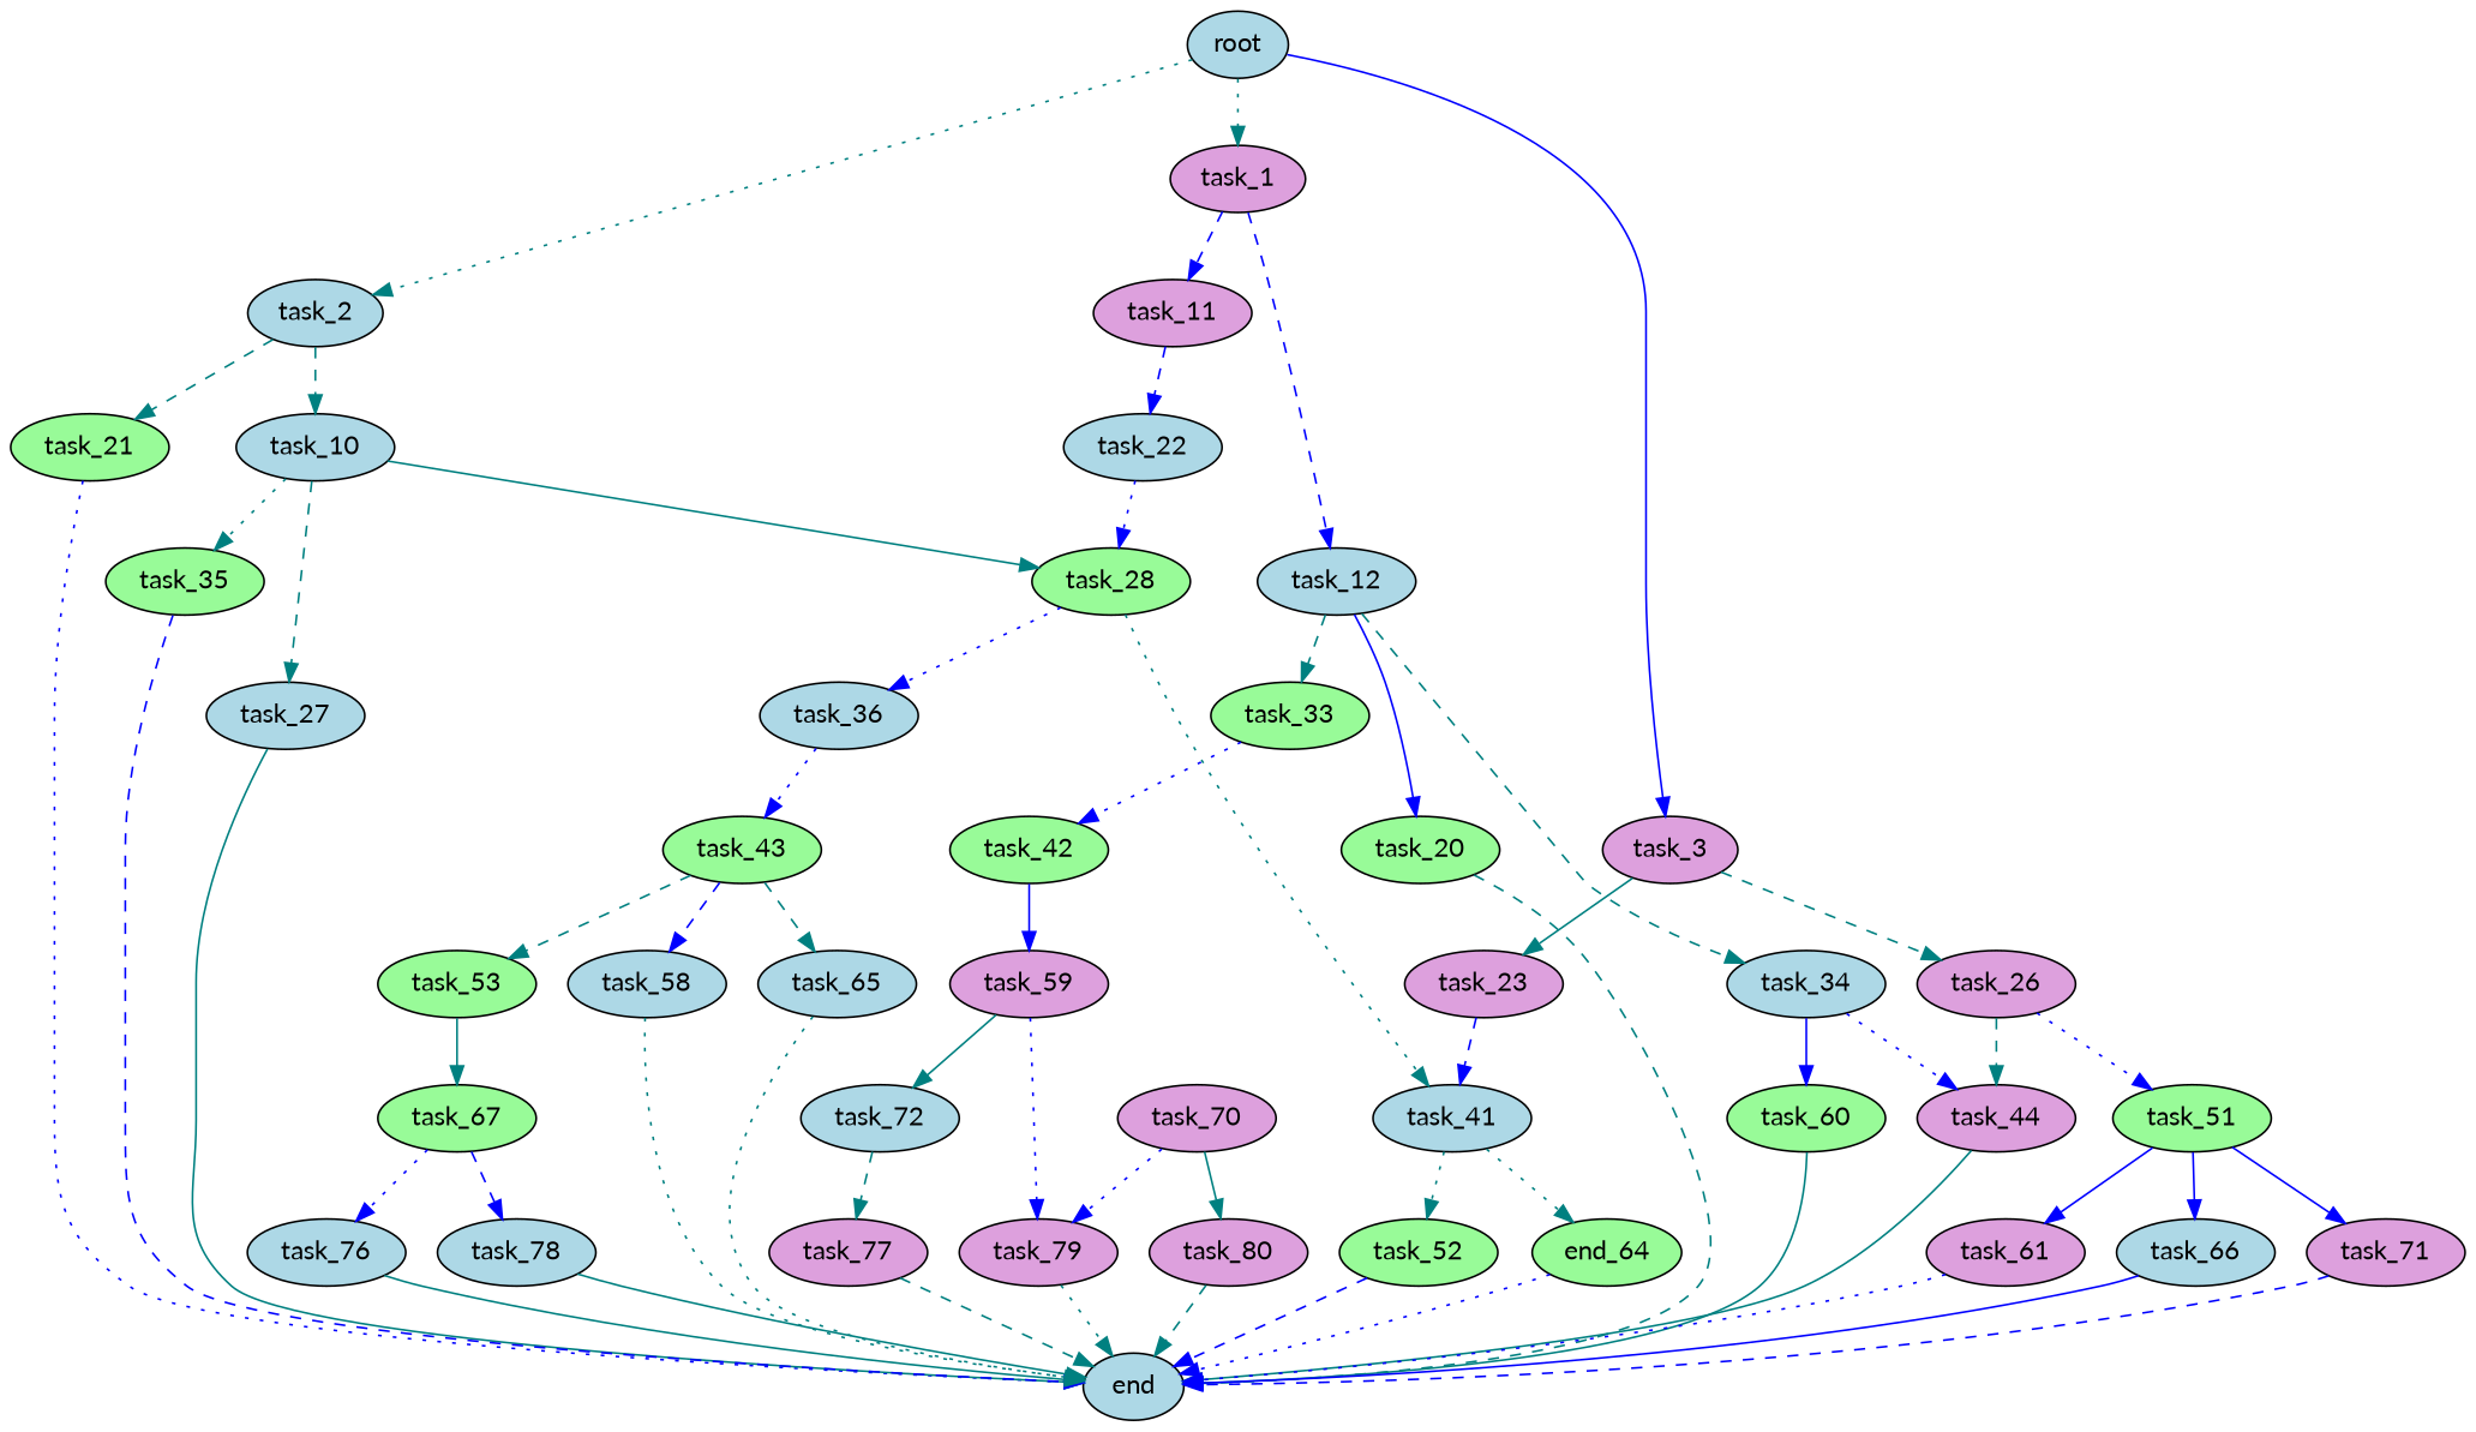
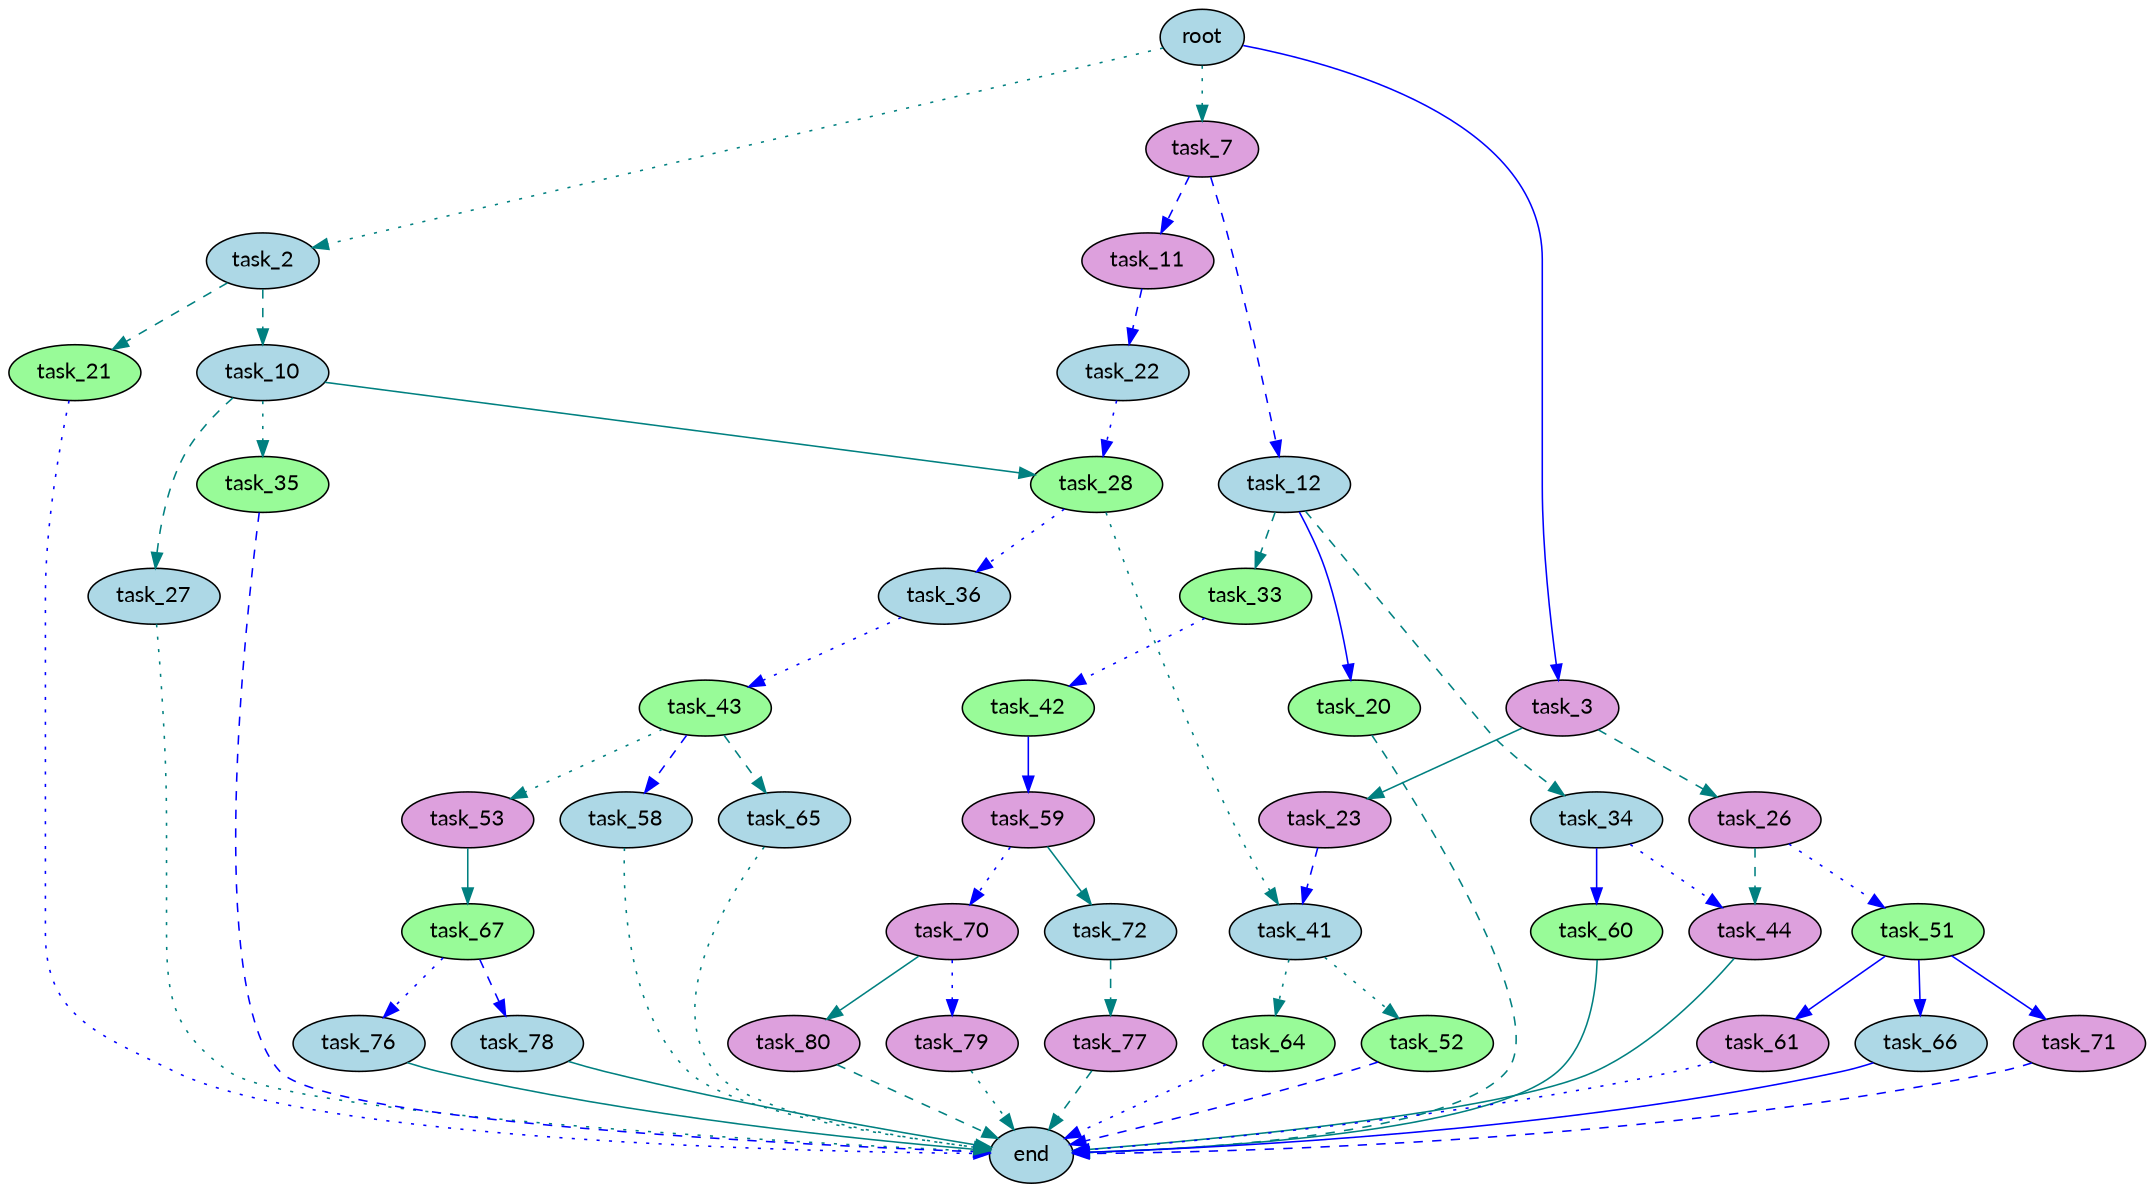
  digraph {
    fontname=Lato
    node [fillcolor=lightblue fontname=Lato style=filled]
    edge [color=teal fontname=Lato style=dotted]
-   task_1 [fillcolor=plum]
+   task_1 [fillcolor=plum label=task_7]
    root
    task_2
    task_3 [fillcolor=plum]
    task_11 [fillcolor=plum]
    task_12
    task_10
    task_21 [fillcolor=palegreen]
    task_23 [fillcolor=plum]
    task_26 [fillcolor=plum]
    task_22
    task_20 [fillcolor=palegreen]
    task_33 [fillcolor=palegreen]
    task_34
    task_27
    task_28 [fillcolor=palegreen]
    task_35 [fillcolor=palegreen]
    end
    task_41
    task_44 [fillcolor=plum]
    task_51 [fillcolor=palegreen]
    task_36
    task_42 [fillcolor=palegreen]
    task_60 [fillcolor=palegreen]
    task_52 [fillcolor=palegreen]
-   task_64 [fillcolor=palegreen label=end_64]
+   task_64 [fillcolor=palegreen]
    task_61 [fillcolor=plum]
    task_66
    task_71 [fillcolor=plum]
    task_43 [fillcolor=palegreen]
    task_59 [fillcolor=plum]
-   task_53 [fillcolor=palegreen]
+   task_53 [fillcolor=plum]
    task_58
    task_65
    task_70 [fillcolor=plum]
    task_72
    task_67 [fillcolor=palegreen]
    task_76
    task_78
    task_79 [fillcolor=plum]
    task_80 [fillcolor=plum]
    task_77 [fillcolor=plum]
    task_1 -> task_11 [color=blue style=dashed]
    task_1 -> task_12 [color=blue style=dashed]
    root -> task_1
    root -> task_2
    root -> task_3 [color=blue style=solid]
    task_2 -> task_10 [style=dashed]
    task_2 -> task_21 [style=dashed]
    task_3 -> task_23 [style=solid]
    task_3 -> task_26 [style=dashed]
    task_11 -> task_22 [color=blue style=dashed]
    task_12 -> task_20 [color=blue style=solid]
    task_12 -> task_33 [style=dashed]
    task_12 -> task_34 [style=dashed]
    task_10 -> task_27 [style=dashed]
    task_10 -> task_28 [style=solid]
    task_10 -> task_35
    task_21 -> end [color=blue]
    task_23 -> task_41 [color=blue style=dashed]
    task_26 -> task_44 [style=dashed]
    task_26 -> task_51 [color=blue]
    task_22 -> task_28 [color=blue]
    task_20 -> end [style=dashed]
    task_33 -> task_42 [color=blue]
    task_34 -> task_44 [color=blue]
    task_34 -> task_60 [color=blue style=solid]
-   task_27 -> end [style=solid]
+   task_27 -> end
    task_28 -> task_41
    task_28 -> task_36 [color=blue]
    task_35 -> end [color=blue style=dashed]
    task_41 -> task_52
    task_41 -> task_64
    task_44 -> end [style=solid]
    task_51 -> task_61 [color=blue style=solid]
    task_51 -> task_66 [color=blue style=solid]
    task_51 -> task_71 [color=blue style=solid]
    task_36 -> task_43 [color=blue]
    task_42 -> task_59 [color=blue style=solid]
    task_60 -> end [style=solid]
    task_52 -> end [color=blue style=dashed]
    task_64 -> end [color=blue]
    task_61 -> end [color=blue]
    task_66 -> end [color=blue style=solid]
    task_71 -> end [color=blue style=dashed]
-   task_43 -> task_53 [style=dashed]
+   task_43 -> task_53
    task_43 -> task_58 [color=blue style=dashed]
    task_43 -> task_65 [style=dashed]
-   task_59 -> task_79 [color=blue]
+   task_59 -> task_70 [color=blue]
    task_59 -> task_72 [style=solid]
    task_53 -> task_67 [style=solid]
    task_58 -> end
    task_65 -> end
    task_70 -> task_79 [color=blue]
    task_70 -> task_80 [style=solid]
    task_72 -> task_77 [style=dashed]
    task_67 -> task_76 [color=blue]
    task_67 -> task_78 [color=blue style=dashed]
    task_76 -> end [style=solid]
    task_78 -> end [style=solid]
    task_79 -> end
    task_80 -> end [style=dashed]
    task_77 -> end [style=dashed]
  }
